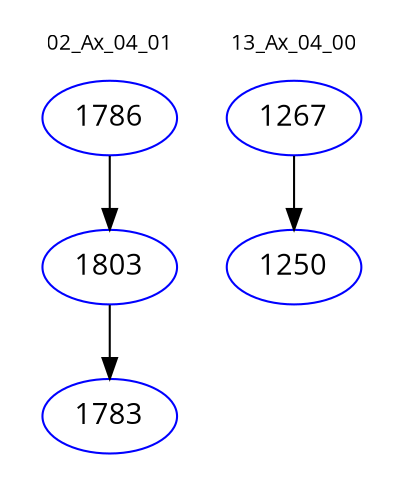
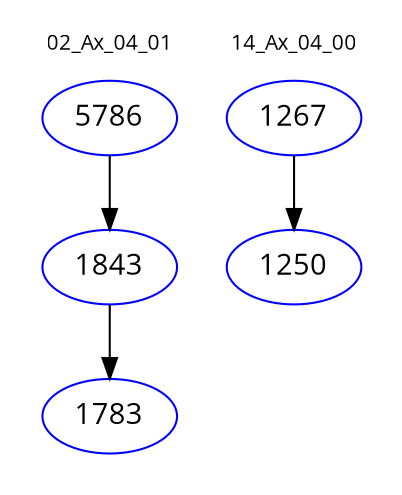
  digraph {
    fontname="Open Sans"
    node [color=blue fontname="Open Sans"]
    edge [color=black fontname="Open Sans"]
-   n1 [label=1786]
+   n1 [label=5786]
    n2 [label=1783]
-   n3 [label=1803]
+   n3 [label=1843]
    n4 [label=1267]
    n5 [label=1250]
    subgraph cluster_1 {
      color=white
      fontsize=10
      label="02_Ax_04_01"
      n1
      n2
      n3
    }
    subgraph cluster_2 {
      color=white
      fontsize=10
-     label="13_Ax_04_00"
+     label="14_Ax_04_00"
      n4
      n5
    }
    n1 -> n3
    n3 -> n2
    n4 -> n5
  }
